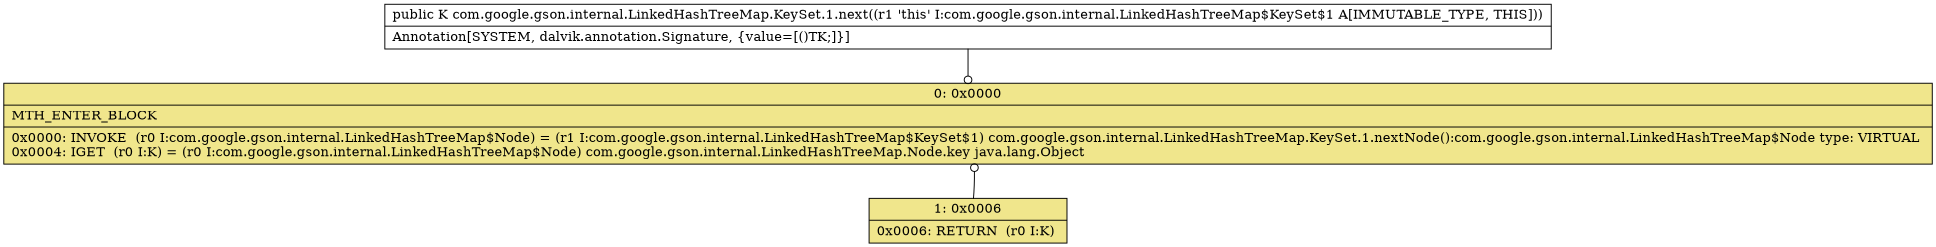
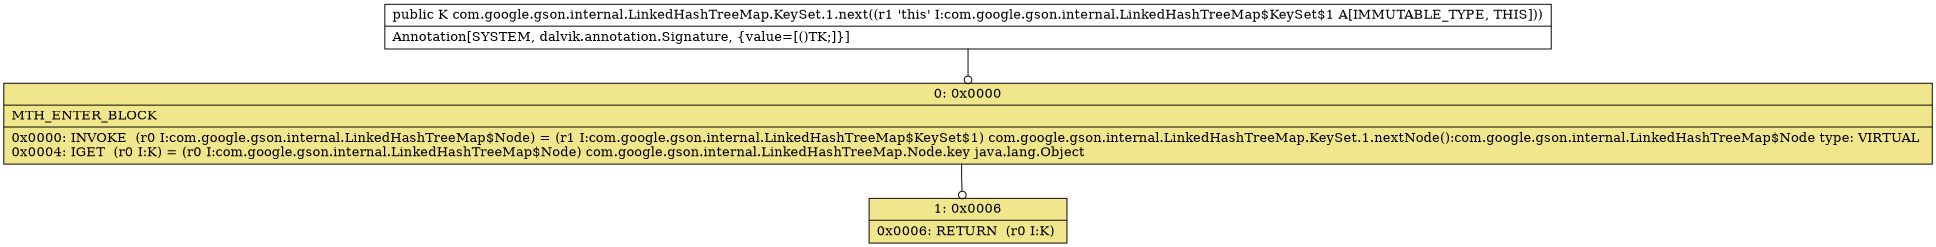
  digraph {
    node [shape=record style=filled fillcolor=khaki]
    edge [arrowhead=odot]
    n1 [label="{0\:\ 0x0000|MTH_ENTER_BLOCK\l|0x0000: INVOKE  (r0 I:com.google.gson.internal.LinkedHashTreeMap$Node) = (r1 I:com.google.gson.internal.LinkedHashTreeMap$KeySet$1) com.google.gson.internal.LinkedHashTreeMap.KeySet.1.nextNode():com.google.gson.internal.LinkedHashTreeMap$Node type: VIRTUAL \l0x0004: IGET  (r0 I:K) = (r0 I:com.google.gson.internal.LinkedHashTreeMap$Node) com.google.gson.internal.LinkedHashTreeMap.Node.key java.lang.Object \l}"]
    n2 [label="{1\:\ 0x0006|0x0006: RETURN  (r0 I:K) \l}"]
    n3 [label="{public K com.google.gson.internal.LinkedHashTreeMap.KeySet.1.next((r1 'this' I:com.google.gson.internal.LinkedHashTreeMap$KeySet$1 A[IMMUTABLE_TYPE, THIS]))  | Annotation[SYSTEM, dalvik.annotation.Signature, \{value=[()TK;]\}]\l}" fillcolor=white]
-   n2 -> n1
+   n1 -> n2
    n3 -> n1
  }
